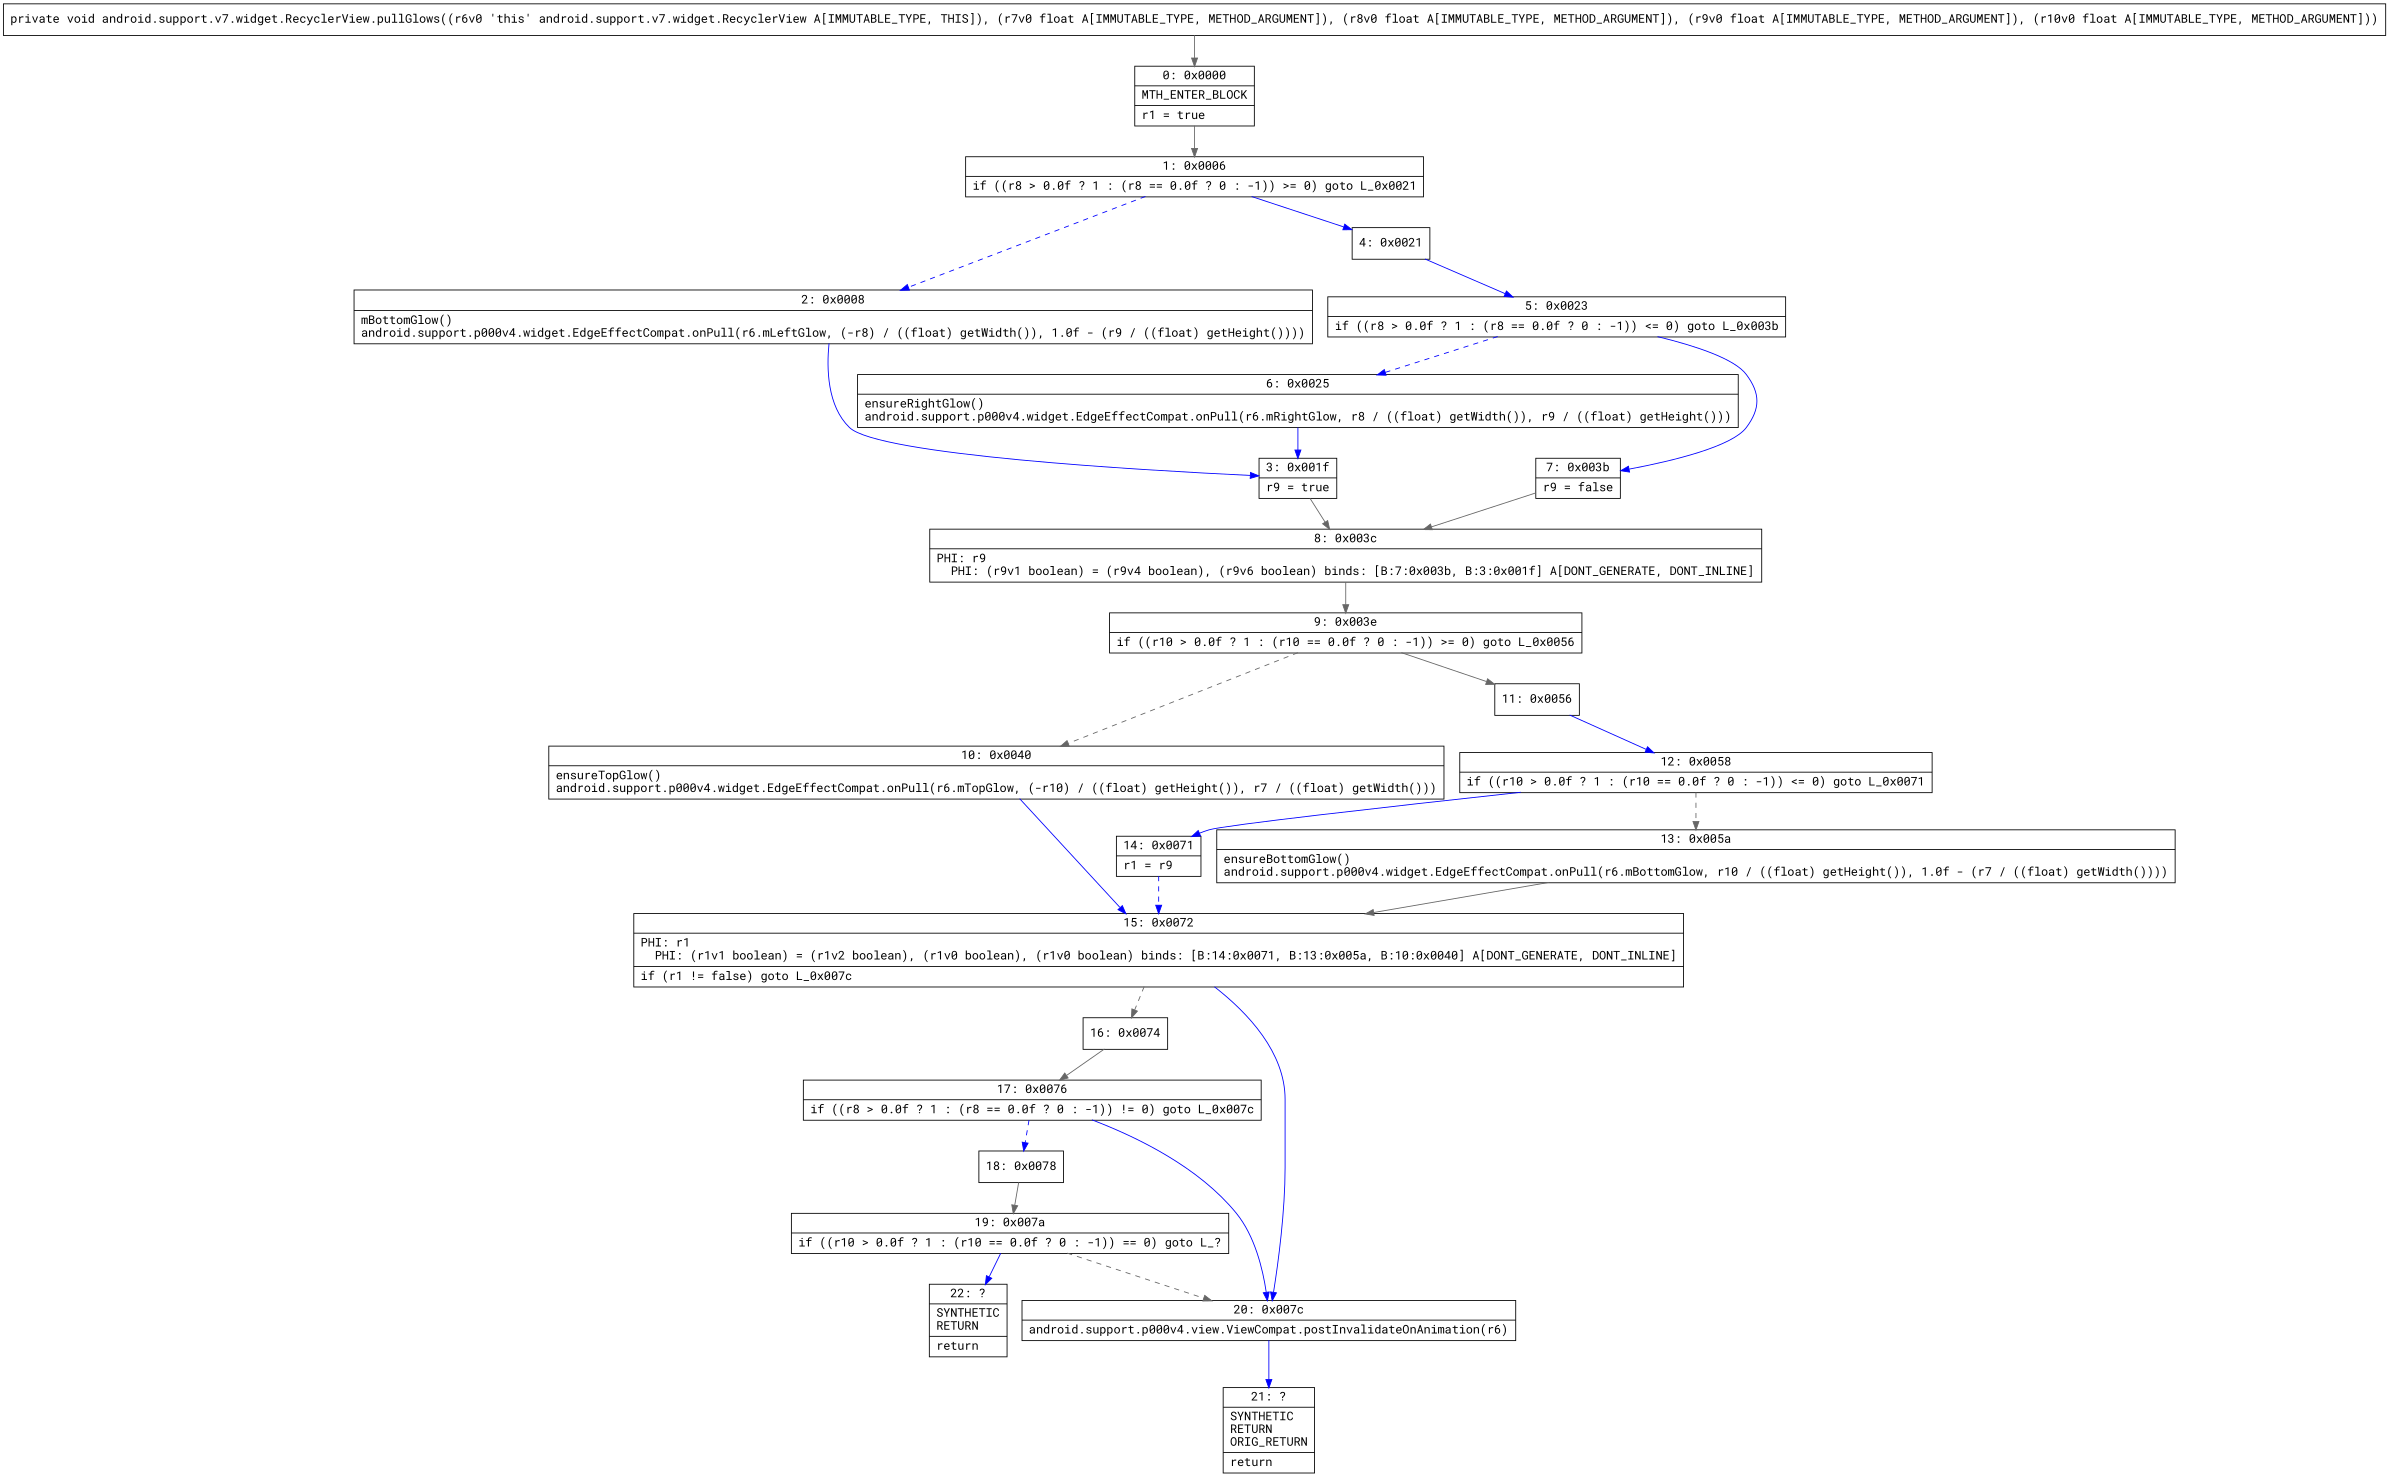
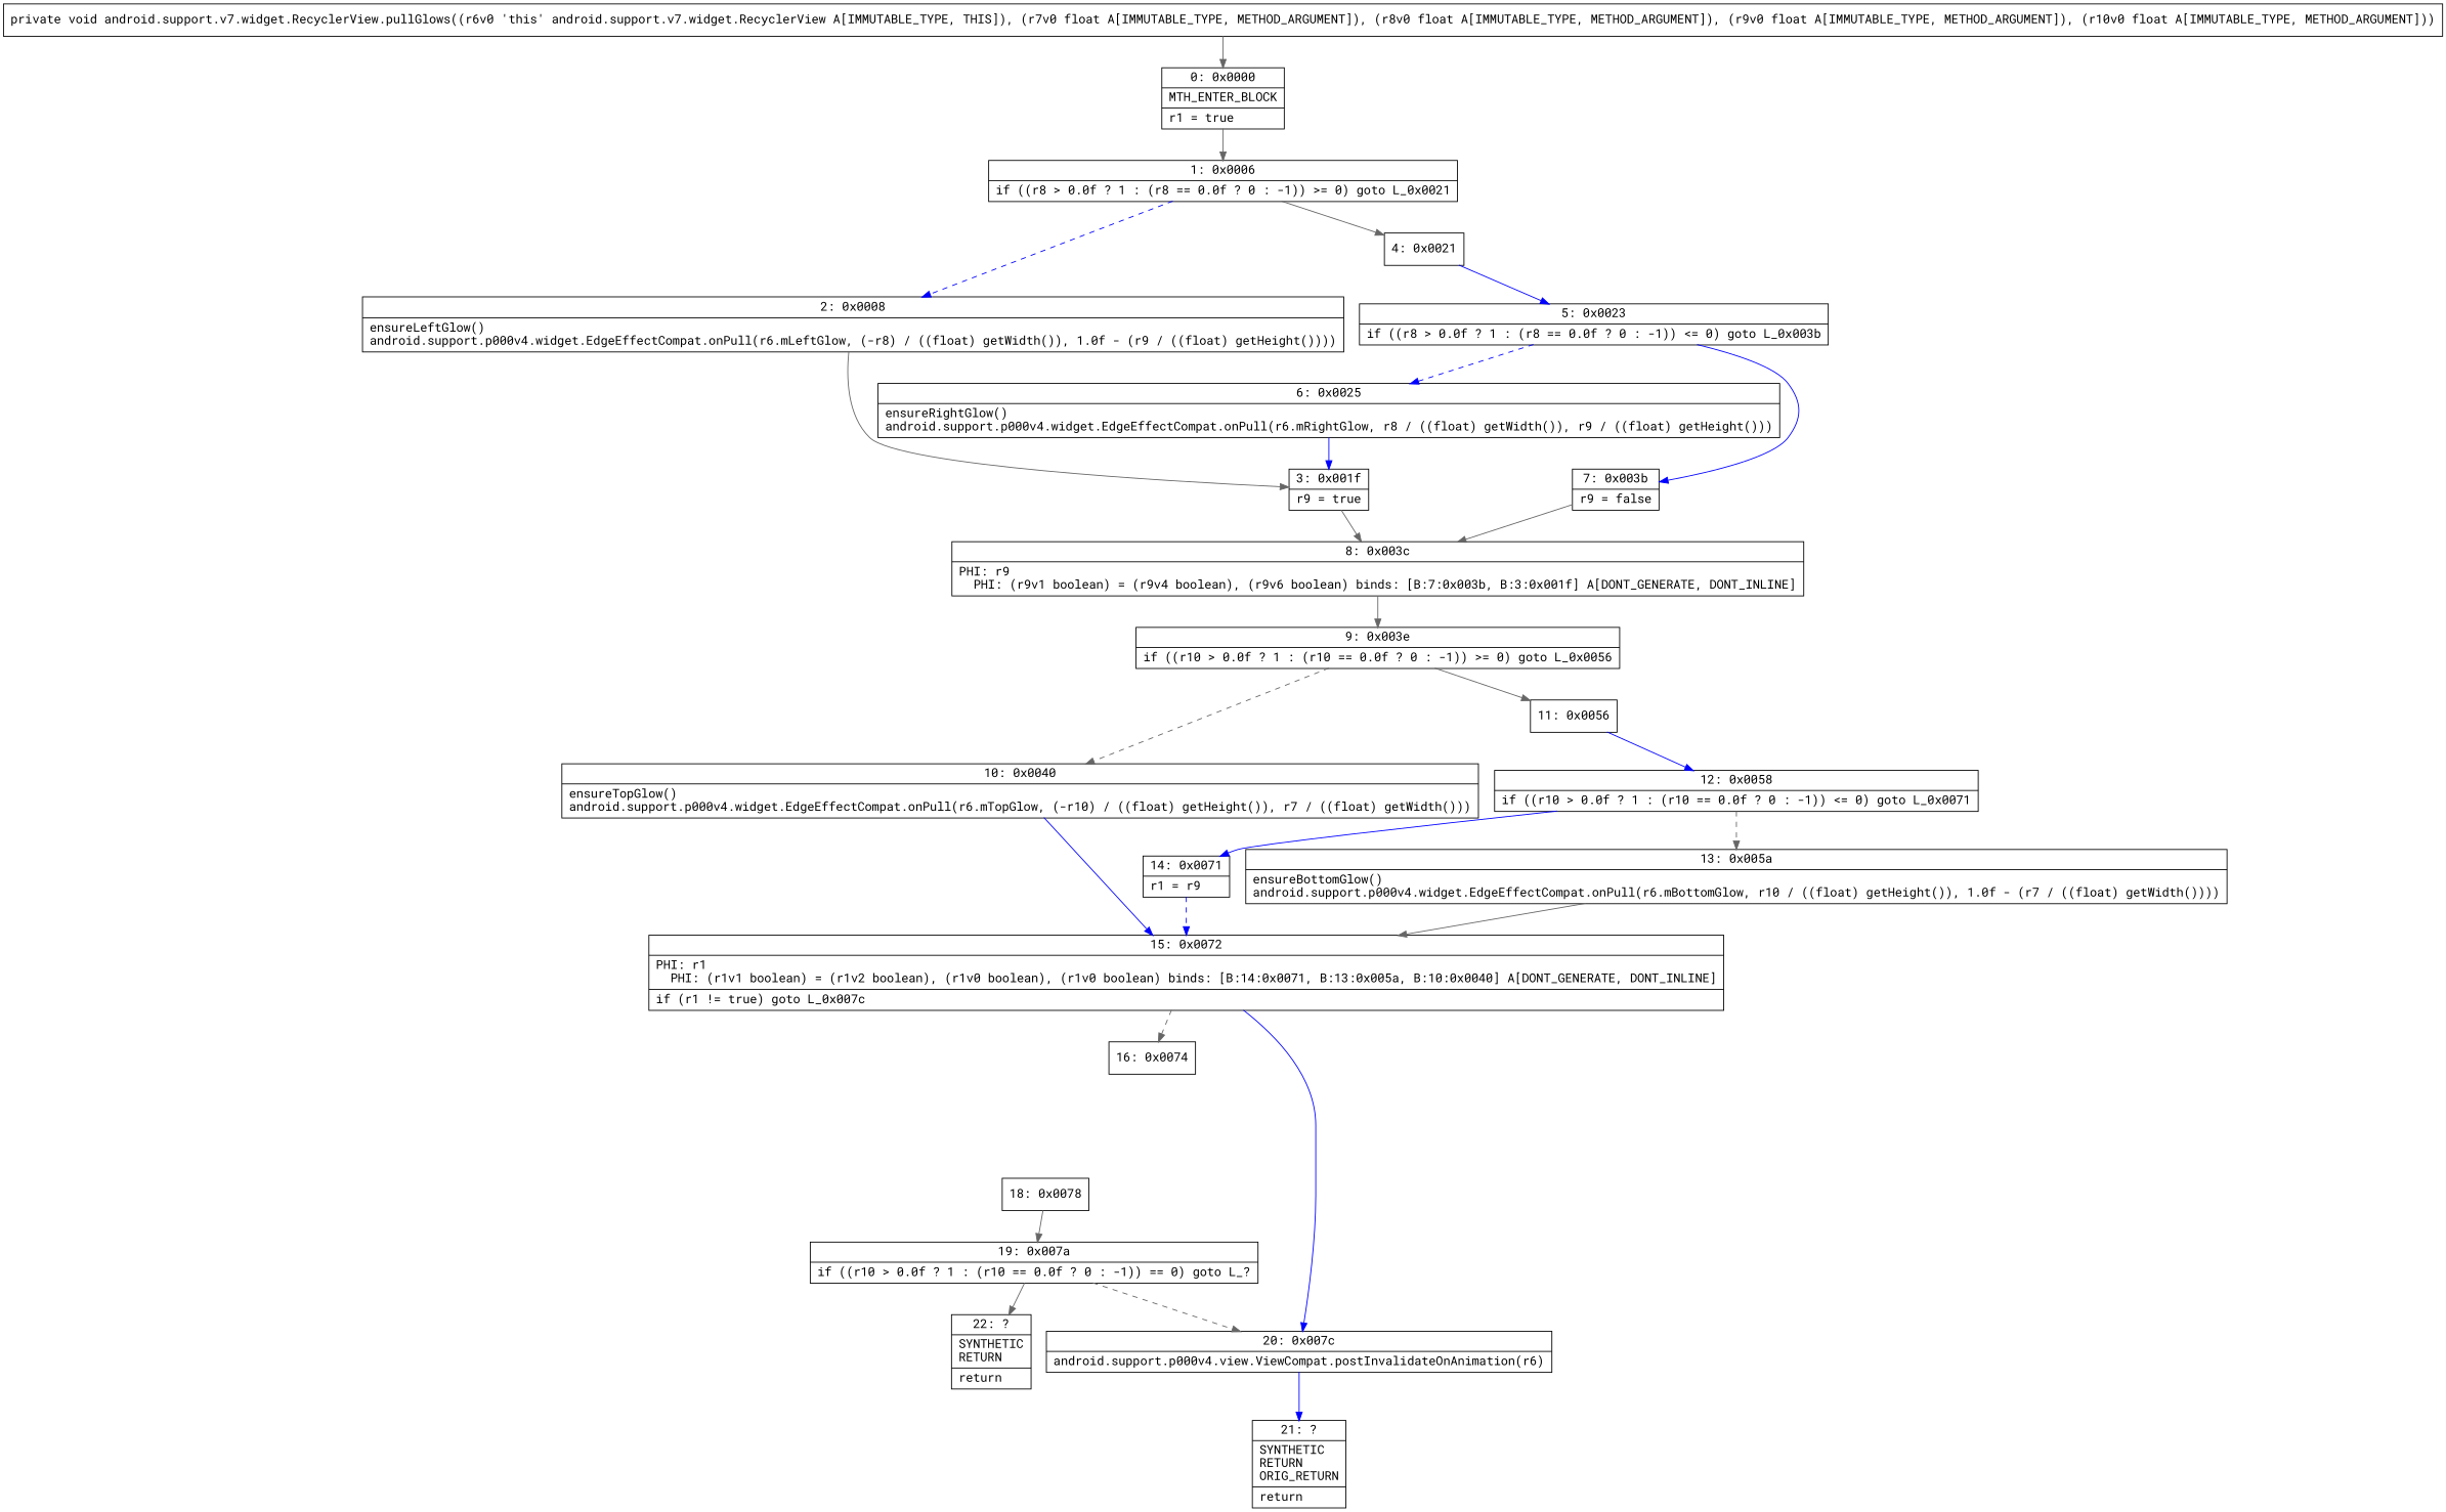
  digraph {
    fontname="Roboto Mono"
    node [fontname="Roboto Mono" shape=record]
    edge [color=blue fontname="Roboto Mono"]
    n1 [label="{0\:\ 0x0000|MTH_ENTER_BLOCK\l|r1 = true\l}"]
    n2 [label="{1\:\ 0x0006|if ((r8 \> 0.0f ? 1 : (r8 == 0.0f ? 0 : \-1)) \>= 0) goto L_0x0021\l}"]
-   n3 [label="{2\:\ 0x0008|mBottomGlow()\landroid.support.p000v4.widget.EdgeEffectCompat.onPull(r6.mLeftGlow, (\-r8) \/ ((float) getWidth()), 1.0f \- (r9 \/ ((float) getHeight())))\l}"]
+   n3 [label="{2\:\ 0x0008|ensureLeftGlow()\landroid.support.p000v4.widget.EdgeEffectCompat.onPull(r6.mLeftGlow, (\-r8) \/ ((float) getWidth()), 1.0f \- (r9 \/ ((float) getHeight())))\l}"]
    n4 [label="{4\:\ 0x0021}"]
    n5 [label="{3\:\ 0x001f|r9 = true\l}"]
    n6 [label="{5\:\ 0x0023|if ((r8 \> 0.0f ? 1 : (r8 == 0.0f ? 0 : \-1)) \<= 0) goto L_0x003b\l}"]
    n7 [label="{8\:\ 0x003c|PHI: r9 \l  PHI: (r9v1 boolean) = (r9v4 boolean), (r9v6 boolean) binds: [B:7:0x003b, B:3:0x001f] A[DONT_GENERATE, DONT_INLINE]\l}"]
    n8 [label="{9\:\ 0x003e|if ((r10 \> 0.0f ? 1 : (r10 == 0.0f ? 0 : \-1)) \>= 0) goto L_0x0056\l}"]
    n9 [label="{6\:\ 0x0025|ensureRightGlow()\landroid.support.p000v4.widget.EdgeEffectCompat.onPull(r6.mRightGlow, r8 \/ ((float) getWidth()), r9 \/ ((float) getHeight()))\l}"]
    n10 [label="{7\:\ 0x003b|r9 = false\l}"]
    n11 [label="{10\:\ 0x0040|ensureTopGlow()\landroid.support.p000v4.widget.EdgeEffectCompat.onPull(r6.mTopGlow, (\-r10) \/ ((float) getHeight()), r7 \/ ((float) getWidth()))\l}"]
    n12 [label="{11\:\ 0x0056}"]
-   n13 [label="{15\:\ 0x0072|PHI: r1 \l  PHI: (r1v1 boolean) = (r1v2 boolean), (r1v0 boolean), (r1v0 boolean) binds: [B:14:0x0071, B:13:0x005a, B:10:0x0040] A[DONT_GENERATE, DONT_INLINE]\l|if (r1 != false) goto L_0x007c\l}"]
+   n13 [label="{15\:\ 0x0072|PHI: r1 \l  PHI: (r1v1 boolean) = (r1v2 boolean), (r1v0 boolean), (r1v0 boolean) binds: [B:14:0x0071, B:13:0x005a, B:10:0x0040] A[DONT_GENERATE, DONT_INLINE]\l|if (r1 != true) goto L_0x007c\l}"]
    n14 [label="{12\:\ 0x0058|if ((r10 \> 0.0f ? 1 : (r10 == 0.0f ? 0 : \-1)) \<= 0) goto L_0x0071\l}"]
    n15 [label="{16\:\ 0x0074}"]
    n16 [label="{20\:\ 0x007c|android.support.p000v4.view.ViewCompat.postInvalidateOnAnimation(r6)\l}"]
    n17 [label="{13\:\ 0x005a|ensureBottomGlow()\landroid.support.p000v4.widget.EdgeEffectCompat.onPull(r6.mBottomGlow, r10 \/ ((float) getHeight()), 1.0f \- (r7 \/ ((float) getWidth())))\l}"]
    n18 [label="{14\:\ 0x0071|r1 = r9\l}"]
-   n19 [label="{17\:\ 0x0076|if ((r8 \> 0.0f ? 1 : (r8 == 0.0f ? 0 : \-1)) != 0) goto L_0x007c\l}"]
    n20 [label="{21\:\ ?|SYNTHETIC\lRETURN\lORIG_RETURN\l|return\l}"]
    n21 [label="{18\:\ 0x0078}"]
    n22 [label="{19\:\ 0x007a|if ((r10 \> 0.0f ? 1 : (r10 == 0.0f ? 0 : \-1)) == 0) goto L_?\l}"]
    n23 [label="{22\:\ ?|SYNTHETIC\lRETURN\l|return\l}"]
    n24 [label="{private void android.support.v7.widget.RecyclerView.pullGlows((r6v0 'this' android.support.v7.widget.RecyclerView A[IMMUTABLE_TYPE, THIS]), (r7v0 float A[IMMUTABLE_TYPE, METHOD_ARGUMENT]), (r8v0 float A[IMMUTABLE_TYPE, METHOD_ARGUMENT]), (r9v0 float A[IMMUTABLE_TYPE, METHOD_ARGUMENT]), (r10v0 float A[IMMUTABLE_TYPE, METHOD_ARGUMENT])) }"]
    n1 -> n2 [color=gray40]
    n2 -> n3 [style=dashed]
-   n2 -> n4
-   n3 -> n5
+   n2 -> n4 [color=gray40]
+   n3 -> n5 [color=gray40]
    n4 -> n6
    n5 -> n7 [color=gray40]
    n6 -> n9 [style=dashed]
    n6 -> n10
    n7 -> n8 [color=gray40]
    n8 -> n11 [color=gray40 style=dashed]
    n8 -> n12 [color=gray40]
    n9 -> n5
    n10 -> n7 [color=gray40]
    n11 -> n13
    n12 -> n14
    n13 -> n15 [color=gray40 style=dashed]
    n13 -> n16
    n14 -> n17 [color=gray40 style=dashed]
    n14 -> n18
-   n15 -> n19 [color=gray40]
    n16 -> n20
    n17 -> n13 [color=gray40]
    n18 -> n13 [style=dashed]
-   n19 -> n16
-   n19 -> n21 [style=dashed]
    n21 -> n22 [color=gray40]
    n22 -> n16 [color=gray40 style=dashed]
-   n22 -> n23
+   n22 -> n23 [color=gray40]
    n24 -> n1 [color=gray40]
  }
